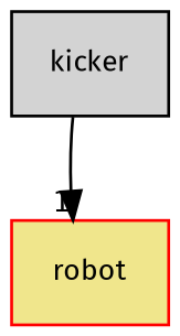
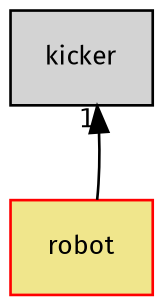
  digraph {
    compound=true
    fontname="Fira Sans"
    node [fontname="Fira Sans" fontsize=10 shape=box style=filled]
    n1 [fillcolor=lightgrey label=kicker pencolor=black]
    n2 [color=red fillcolor=khaki label=robot]
-   n1 -> n2 [headlabel=1 labeldistance=1.5 labelfontname=Helvetica labelfontsize=10 fontname="Fira Sans"]
+   n2 -> n1 [headlabel=1 labeldistance=1.5 labelfontname=Helvetica labelfontsize=10 fontname="Fira Sans"]
  }
